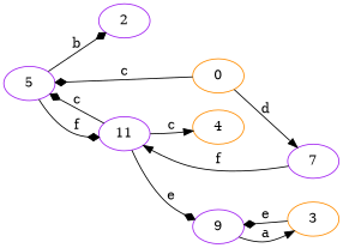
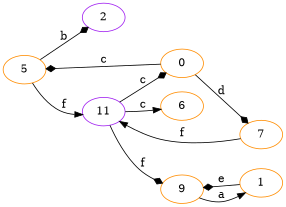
  strict digraph {
    rankdir=LR
    node [color=purple]
    edge [arrowhead=diamond]
-   5
+   5 [color=darkorange]
    0 [color=darkorange]
-   7
+   7 [color=darkorange]
    n4 [label=2]
    11
-   1 [color=darkorange label=3]
-   9
-   6 [color=darkorange label=4]
+   1 [color=darkorange]
+   9 [color=darkorange]
+   6 [color=darkorange]
    5 -> n4 [label=b]
-   5 -> 11 [label=f]
+   5 -> 11 [arrowhead=normal label=f]
    0 -> 5 [label=c]
-   0 -> 7 [arrowhead=normal label=d]
+   0 -> 7 [label=d]
    7 -> 11 [arrowhead=normal label=f]
-   11 -> 5 [label=c]
-   11 -> 9 [label=e]
+   11 -> 0 [label=c]
+   11 -> 9 [label=f]
    11 -> 6 [arrowhead=normal label=c]
    1 -> 9 [label=e]
    9 -> 1 [arrowhead=normal label=a]
  }
